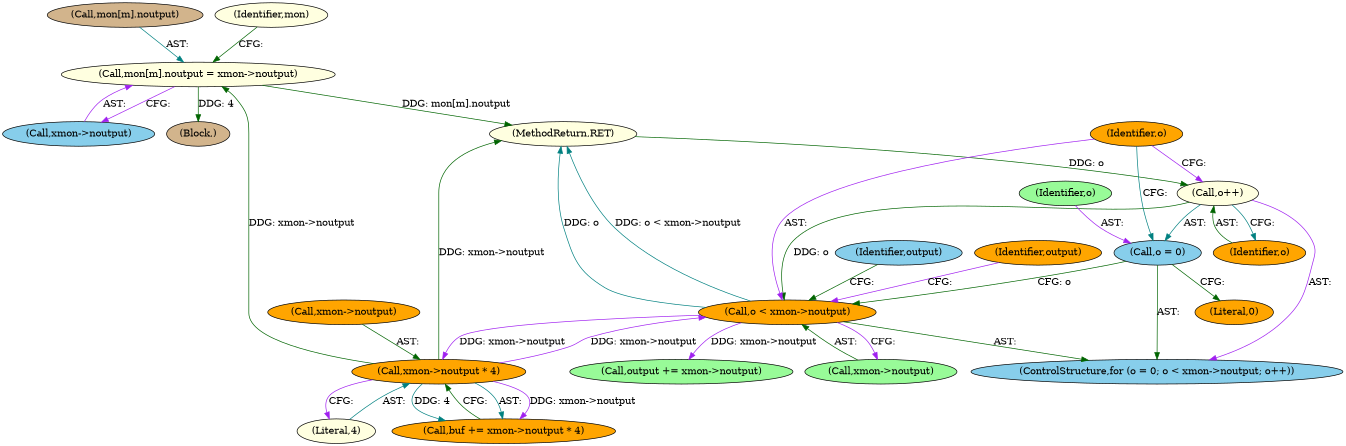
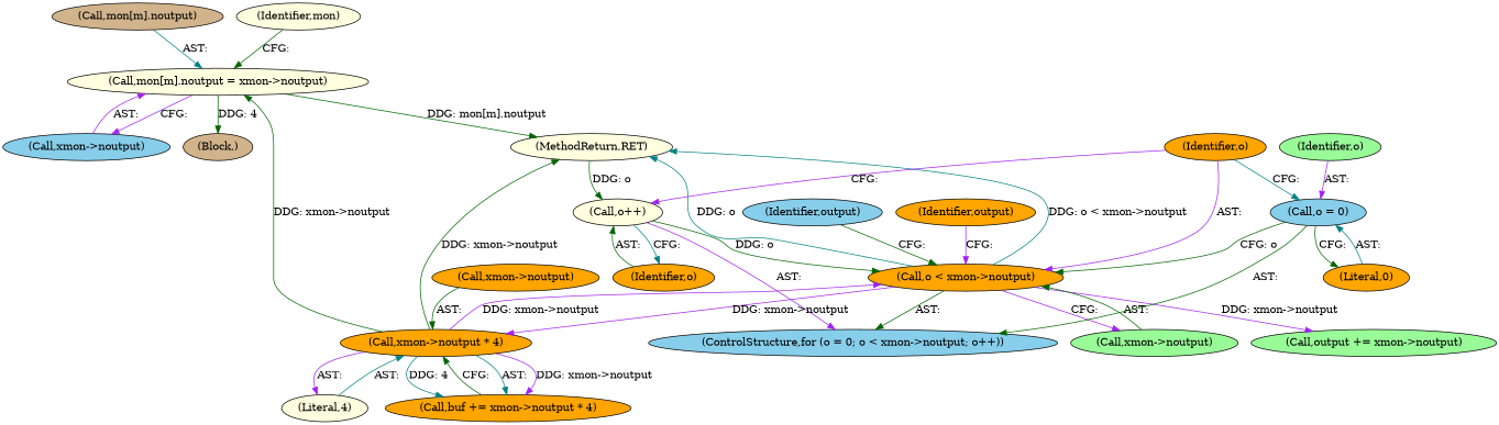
  digraph {
    node [fillcolor=orange style=filled]
    edge [color=darkgreen]
    n1 [fillcolor=lightyellow label="(Call,mon[m].noutput = xmon->noutput)"]
    n2 [fillcolor=skyblue label="(Call,xmon->noutput)"]
    n3 [fillcolor=tan label="(Block,)"]
    n4 [fillcolor=lightyellow label="(MethodReturn,RET)"]
    n5 [fillcolor=lightyellow label="(Call,o++)"]
    n6 [label="(Call,xmon->noutput * 4)"]
    n7 [label="(Call,o < xmon->noutput)"]
    n8 [fillcolor=lightyellow label="(Literal,4)"]
    n9 [label="(Call,buf += xmon->noutput * 4)"]
    n10 [fillcolor=palegreen label="(Call,output += xmon->noutput)"]
    n11 [fillcolor=palegreen label="(Call,xmon->noutput)"]
    n12 [fillcolor=skyblue label="(ControlStructure,for (o = 0; o < xmon->noutput; o++))"]
    n13 [label="(Identifier,o)"]
    n14 [fillcolor=skyblue label="(Call,o = 0)"]
    n15 [label="(Literal,0)"]
    n16 [label="(Call,xmon->noutput)"]
    n17 [fillcolor=skyblue label="(Identifier,output)"]
    n18 [label="(Identifier,output)"]
    n19 [fillcolor=tan label="(Call,mon[m].noutput)"]
    n20 [fillcolor=lightyellow label="(Identifier,mon)"]
    n21 [fillcolor=palegreen label="(Identifier,o)"]
    n22 [label="(Identifier,o)"]
    n1 -> n2 [color=purple label="CFG: "]
    n1 -> n3 [label="DDG: 4"]
    n1 -> n4 [label="DDG: mon[m].noutput"]
    n2 -> n1 [color=purple label="AST: "]
    n4 -> n5 [label="DDG: o"]
    n5 -> n7 [label="DDG: o"]
    n5 -> n12 [color=purple label="AST: "]
    n5 -> n13 [color=teal label="CFG: "]
    n6 -> n1 [label="DDG: xmon->noutput"]
    n6 -> n4 [label="DDG: xmon->noutput"]
    n6 -> n7 [color=purple label="DDG: xmon->noutput"]
-   n6 -> n8 [color=purple label="CFG: "]
+   n6 -> n8 [color=purple label="AST: "]
    n6 -> n9 [color=teal label="AST: "]
    n6 -> n9 [color=purple label="DDG: xmon->noutput"]
    n6 -> n9 [color=teal label="DDG: 4"]
    n7 -> n4 [color=teal label="DDG: o"]
    n7 -> n4 [color=teal label="DDG: o < xmon->noutput"]
    n7 -> n6 [color=purple label="DDG: xmon->noutput"]
    n7 -> n10 [color=purple label="DDG: xmon->noutput"]
    n7 -> n11 [color=purple label="CFG: "]
    n7 -> n12 [label="AST: "]
    n8 -> n6 [color=teal label="AST: "]
    n9 -> n6 [label="CFG: "]
    n11 -> n7 [label="AST: "]
    n13 -> n5 [label="AST: "]
    n14 -> n7 [label="CFG: o"]
    n14 -> n12 [label="AST: "]
    n14 -> n15 [label="CFG: "]
-   n5 -> n14 [color=teal label="AST: "]
+   n15 -> n14 [color=teal label="AST: "]
    n16 -> n6 [label="AST: "]
    n17 -> n7 [label="CFG: "]
    n18 -> n7 [color=purple label="CFG: "]
    n19 -> n1 [color=teal label="AST: "]
    n20 -> n1 [label="CFG: "]
    n21 -> n14 [color=purple label="AST: "]
    n22 -> n5 [color=purple label="CFG: "]
    n22 -> n7 [color=purple label="AST: "]
    n22 -> n14 [color=teal label="CFG: "]
  }
